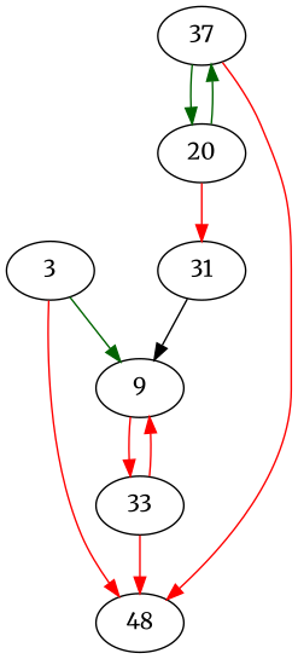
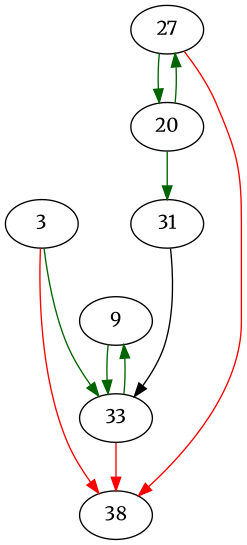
  strict digraph {
    fontname=Merriweather
    node [fontname=Merriweather]
    edge [color=darkgreen cond=true fontname=Merriweather]
    3 [entry=true]
    9
-   38 [label=48]
+   38
    33
    20
    31
-   27 [label=37]
-   3 -> 9
+   27
+   3 -> 33
    3 -> 38 [color=red cond=false]
-   9 -> 33 [color=red]
-   33 -> 9 [color=red]
+   9 -> 33
+   33 -> 9
    33 -> 38 [color=red cond=false]
-   20 -> 31 [color=red]
+   20 -> 31
    20 -> 27 [cond=false]
-   31 -> 9 [color="" cond=""]
+   31 -> 33 [color="" cond=""]
    27 -> 38 [color=red cond=false]
    27 -> 20
  }
